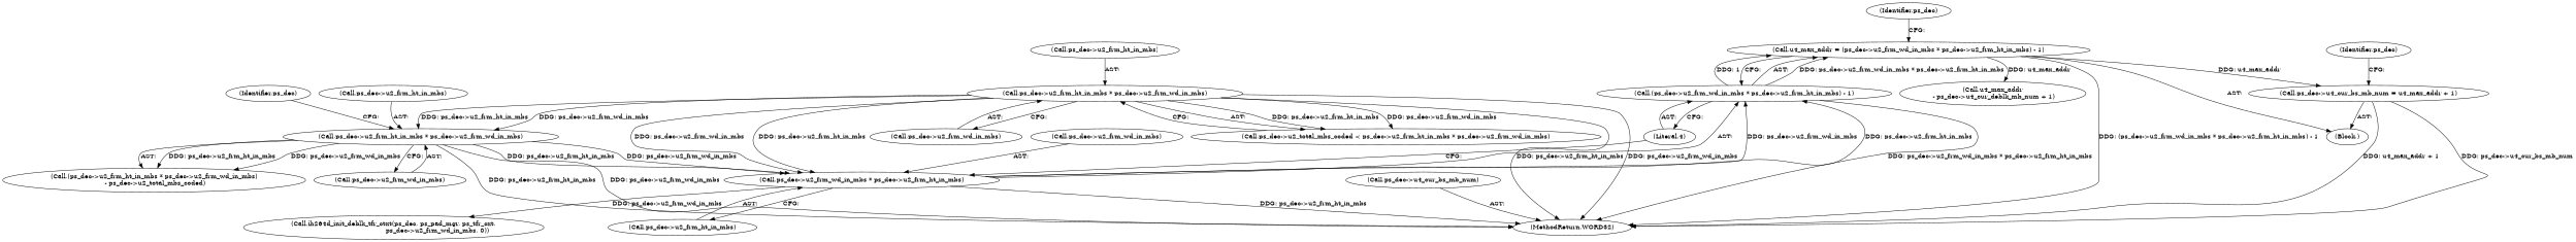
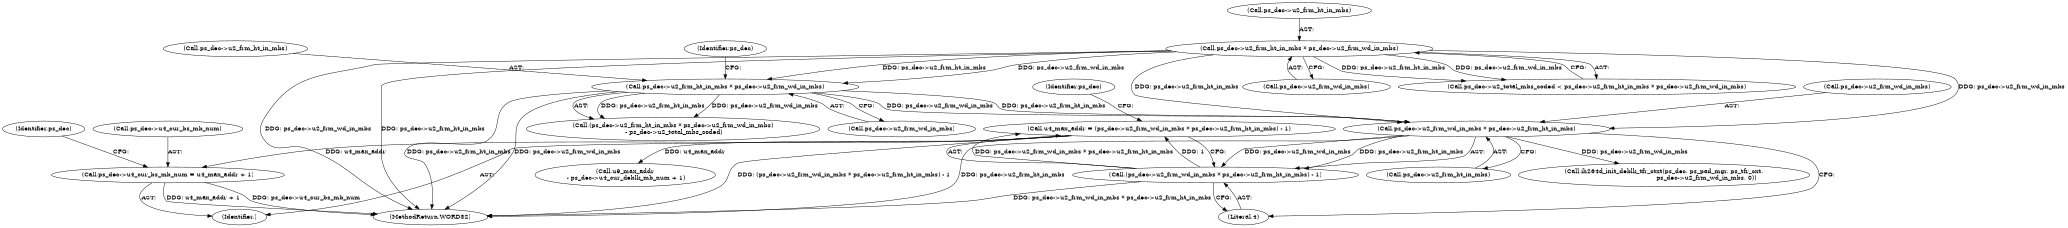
  digraph {
    n1 [label="(Call,ps_dec->u4_cur_bs_mb_num = u4_max_addr + 1)"]
-   n2 [label="(Block,)"]
+   n2 [label="(Identifier,)"]
    n3 [label="(MethodReturn,WORD32)"]
    n4 [label="(Call,u4_max_addr = (ps_dec->u2_frm_wd_in_mbs * ps_dec->u2_frm_ht_in_mbs) - 1)"]
    n5 [label="(Call,(ps_dec->u2_frm_wd_in_mbs * ps_dec->u2_frm_ht_in_mbs) - 1)"]
-   n6 [label="(Call,u4_max_addr\n - ps_dec->u4_cur_deblk_mb_num + 1)"]
+   n6 [label="(Call,u9_max_addr\n - ps_dec->u4_cur_deblk_mb_num + 1)"]
    n7 [label="(Literal,4)"]
    n8 [label="(Call,ps_dec->u2_frm_wd_in_mbs * ps_dec->u2_frm_ht_in_mbs)"]
    n9 [label="(Call,ps_dec->u2_frm_ht_in_mbs)"]
    n10 [label="(Call,ih264d_init_deblk_tfr_ctxt(ps_dec, ps_pad_mgr, ps_tfr_cxt,\n                                           ps_dec->u2_frm_wd_in_mbs, 0))"]
    n11 [label="(Call,ps_dec->u2_frm_ht_in_mbs * ps_dec->u2_frm_wd_in_mbs)"]
    n12 [label="(Call,ps_dec->u2_frm_ht_in_mbs * ps_dec->u2_frm_wd_in_mbs)"]
    n13 [label="(Call,ps_dec->u2_frm_wd_in_mbs)"]
    n14 [label="(Call,ps_dec->u2_total_mbs_coded < ps_dec->u2_frm_ht_in_mbs * ps_dec->u2_frm_wd_in_mbs)"]
    n15 [label="(Call,(ps_dec->u2_frm_ht_in_mbs * ps_dec->u2_frm_wd_in_mbs)\n - ps_dec->u2_total_mbs_coded)"]
    n16 [label="(Call,ps_dec->u2_frm_wd_in_mbs)"]
    n17 [label="(Identifier,ps_dec)"]
    n18 [label="(Call,ps_dec->u4_cur_bs_mb_num)"]
    n19 [label="(Call,ps_dec->u2_frm_ht_in_mbs)"]
    n20 [label="(Call,ps_dec->u2_frm_ht_in_mbs)"]
    n21 [label="(Call,ps_dec->u2_frm_wd_in_mbs)"]
    n22 [label="(Identifier,ps_dec)"]
    n23 [label="(Identifier,ps_dec)"]
    n1 -> n2 [label="AST: "]
    n1 -> n3 [label="DDG: ps_dec->u4_cur_bs_mb_num"]
    n1 -> n3 [label="DDG: u4_max_addr + 1"]
    n4 -> n1 [label="DDG: u4_max_addr"]
    n4 -> n2 [label="AST: "]
    n4 -> n3 [label="DDG: (ps_dec->u2_frm_wd_in_mbs * ps_dec->u2_frm_ht_in_mbs) - 1"]
    n4 -> n5 [label="CFG: "]
    n4 -> n6 [label="DDG: u4_max_addr"]
    n5 -> n3 [label="DDG: ps_dec->u2_frm_wd_in_mbs * ps_dec->u2_frm_ht_in_mbs"]
    n5 -> n4 [label="AST: "]
    n5 -> n4 [label="DDG: ps_dec->u2_frm_wd_in_mbs * ps_dec->u2_frm_ht_in_mbs"]
    n5 -> n4 [label="DDG: 1"]
    n5 -> n7 [label="CFG: "]
    n7 -> n5 [label="AST: "]
-   n7 -> n8 [label="CFG: "]
+   n8 -> n7 [label="CFG: "]
    n8 -> n3 [label="DDG: ps_dec->u2_frm_ht_in_mbs"]
    n8 -> n5 [label="AST: "]
    n8 -> n5 [label="DDG: ps_dec->u2_frm_wd_in_mbs"]
    n8 -> n5 [label="DDG: ps_dec->u2_frm_ht_in_mbs"]
    n8 -> n9 [label="CFG: "]
    n8 -> n10 [label="DDG: ps_dec->u2_frm_wd_in_mbs"]
    n9 -> n8 [label="AST: "]
    n11 -> n3 [label="DDG: ps_dec->u2_frm_wd_in_mbs"]
    n11 -> n3 [label="DDG: ps_dec->u2_frm_ht_in_mbs"]
    n11 -> n8 [label="DDG: ps_dec->u2_frm_wd_in_mbs"]
    n11 -> n8 [label="DDG: ps_dec->u2_frm_ht_in_mbs"]
    n11 -> n12 [label="DDG: ps_dec->u2_frm_ht_in_mbs"]
    n11 -> n12 [label="DDG: ps_dec->u2_frm_wd_in_mbs"]
    n11 -> n13 [label="CFG: "]
    n11 -> n14 [label="AST: "]
    n11 -> n14 [label="DDG: ps_dec->u2_frm_ht_in_mbs"]
    n11 -> n14 [label="DDG: ps_dec->u2_frm_wd_in_mbs"]
    n12 -> n3 [label="DDG: ps_dec->u2_frm_ht_in_mbs"]
    n12 -> n3 [label="DDG: ps_dec->u2_frm_wd_in_mbs"]
    n12 -> n8 [label="DDG: ps_dec->u2_frm_wd_in_mbs"]
    n12 -> n8 [label="DDG: ps_dec->u2_frm_ht_in_mbs"]
    n12 -> n15 [label="AST: "]
    n12 -> n15 [label="DDG: ps_dec->u2_frm_ht_in_mbs"]
    n12 -> n15 [label="DDG: ps_dec->u2_frm_wd_in_mbs"]
    n12 -> n16 [label="CFG: "]
    n13 -> n11 [label="AST: "]
    n14 -> n11 [label="CFG: "]
    n16 -> n12 [label="AST: "]
    n17 -> n4 [label="CFG: "]
-   n18 -> n3 [label="AST: "]
+   n18 -> n1 [label="AST: "]
    n19 -> n11 [label="AST: "]
    n20 -> n12 [label="AST: "]
    n21 -> n8 [label="AST: "]
    n22 -> n12 [label="CFG: "]
    n23 -> n1 [label="CFG: "]
  }
